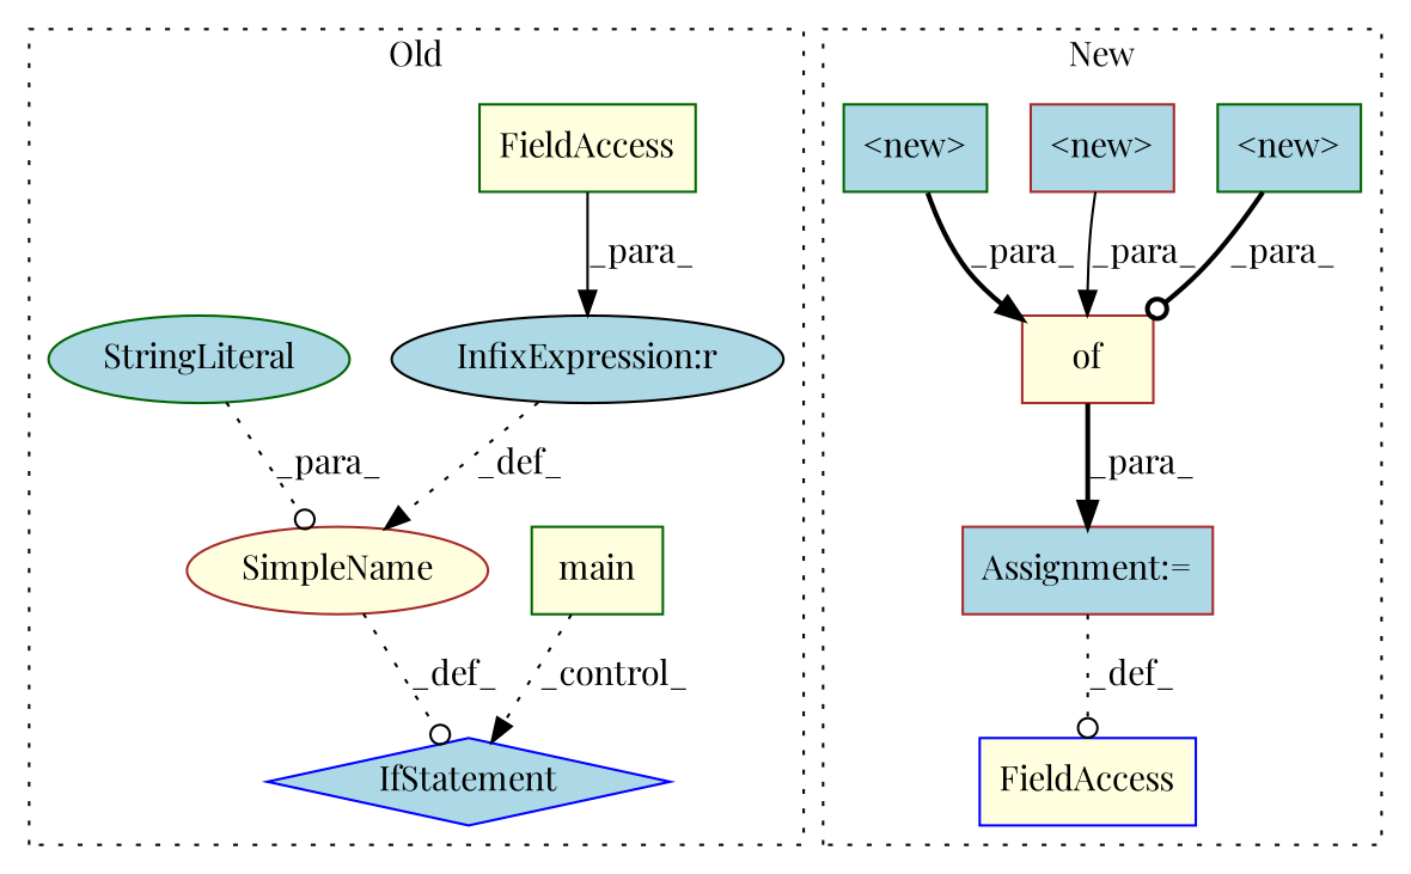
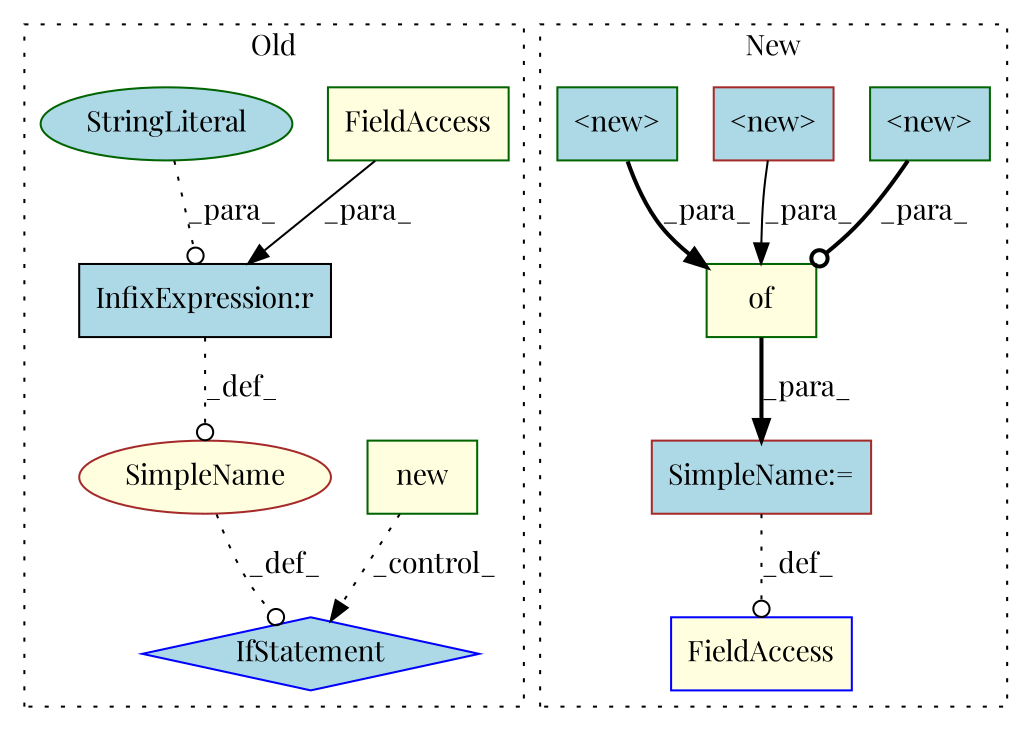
  digraph {
    fontname="Playfair Display"
    node [a=14 color=darkgreen fillcolor=lightblue fontname="Playfair Display" l=10 shape=box style=filled]
    edge [arrowhead=normal fontname="Playfair Display" style=dotted]
-   n1 [a=32 fillcolor=lightyellow l="5,1" label=main s="27041,27073"]
-   n2 [a=27 color=black l=4 label="InfixExpression:r" s=27017 shape=ellipse]
+   n1 [a=32 fillcolor=lightyellow l="5,1" label=new s="27041,27073"]
+   n2 [a=27 color=black l=4 label="InfixExpression:r" s=27017]
    n3 [a=22 fillcolor=lightyellow l=8 label=FieldAccess s=27009]
    n4 [a=42 color=brown fillcolor=lightyellow label=SimpleName shape=ellipse l=""]
    n5 [a=25 color=blue l="4,2" label=IfStatement s="27005,27031" shape=diamond]
    n6 [a=45 label=StringLiteral s=27021 shape=ellipse]
    n7 [l=35 label="<new>" s=12869]
-   n8 [a=32 color=brown fillcolor=lightyellow l="3,1" label=of s="12840,13226"]
+   n8 [a=32 fillcolor=lightyellow l="3,1" label=of s="12840,13226"]
    n9 [color=brown l=19 label="<new>" s=13093]
-   n10 [a=7 color=brown l=1 label="Assignment:=" s=12835]
+   n10 [a=7 color=brown l=1 label="SimpleName:=" s=12835]
    n11 [a=22 color=blue fillcolor=lightyellow label=FieldAccess s=12825]
    n12 [l=15 label="<new>" s=13167]
    subgraph cluster_1 {
      label=Old
      style=dotted
      n1
      n2
      n3
      n4
      n5
      n6
    }
    subgraph cluster_2 {
      label=New
      style=dotted
      n7
      n8
      n9
      n10
      n11
      n12
    }
    n1 -> n5 [label=_control_]
-   n2 -> n4 [label=_def_]
+   n2 -> n4 [arrowhead=odot label=_def_]
    n3 -> n2 [label=_para_ style=solid]
    n4 -> n5 [arrowhead=odot label=_def_]
-   n6 -> n4 [arrowhead=odot label=_para_]
+   n6 -> n2 [arrowhead=odot label=_para_]
    n7 -> n8 [arrowhead=odot label=_para_ style=bold]
    n8 -> n10 [label=_para_ style=bold]
    n9 -> n8 [label=_para_ style=solid]
    n10 -> n11 [arrowhead=odot label=_def_]
    n12 -> n8 [label=_para_ style=bold]
  }
